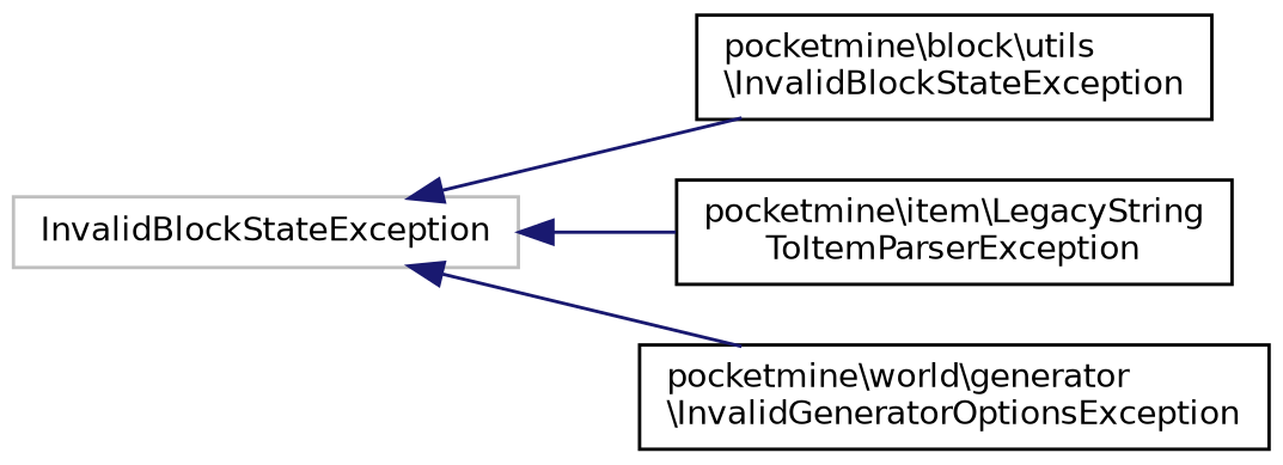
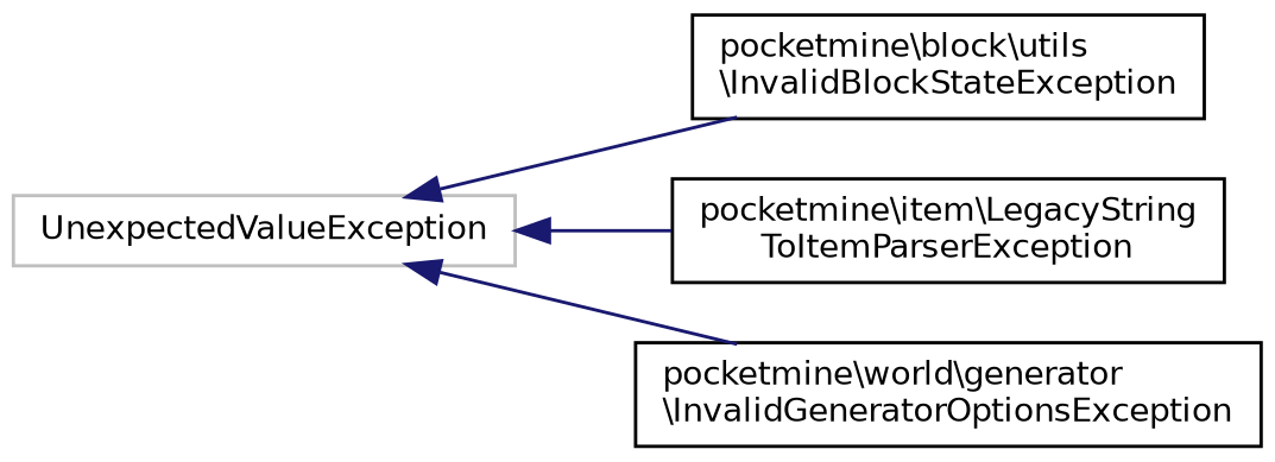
  digraph {
    rankdir=LR
    node [color=black fillcolor=white fontname=Helvetica fontsize=10 shape=record style=filled]
    edge [color=midnightblue dir=back fontname=Helvetica fontsize=10 labelfontname=Helvetica labelfontsize=10 style=solid]
-   n1 [color=grey75 height=0.2 label=InvalidBlockStateException width=0.4]
+   n1 [color=grey75 height=0.2 label=UnexpectedValueException width=0.4]
    n2 [height=0.2 label="pocketmine\\block\\utils\l\\InvalidBlockStateException" width=0.4]
    n3 [height=0.2 label="pocketmine\\item\\LegacyString\lToItemParserException" width=0.4]
    n4 [height=0.2 label="pocketmine\\world\\generator\l\\InvalidGeneratorOptionsException" width=0.4]
    n1 -> n2
    n1 -> n3
    n1 -> n4
  }
